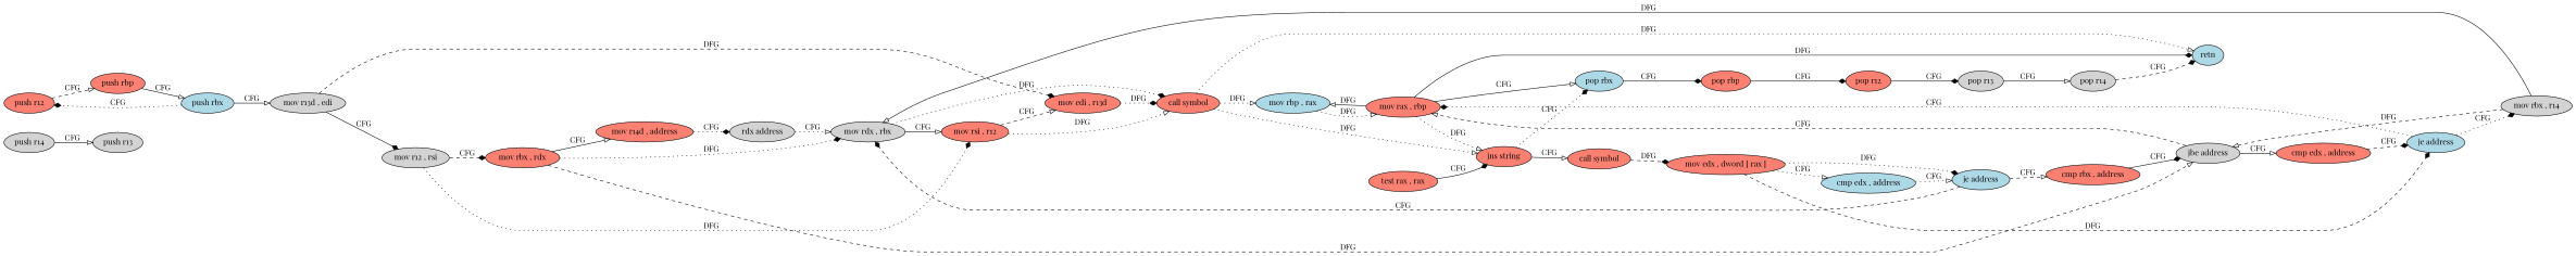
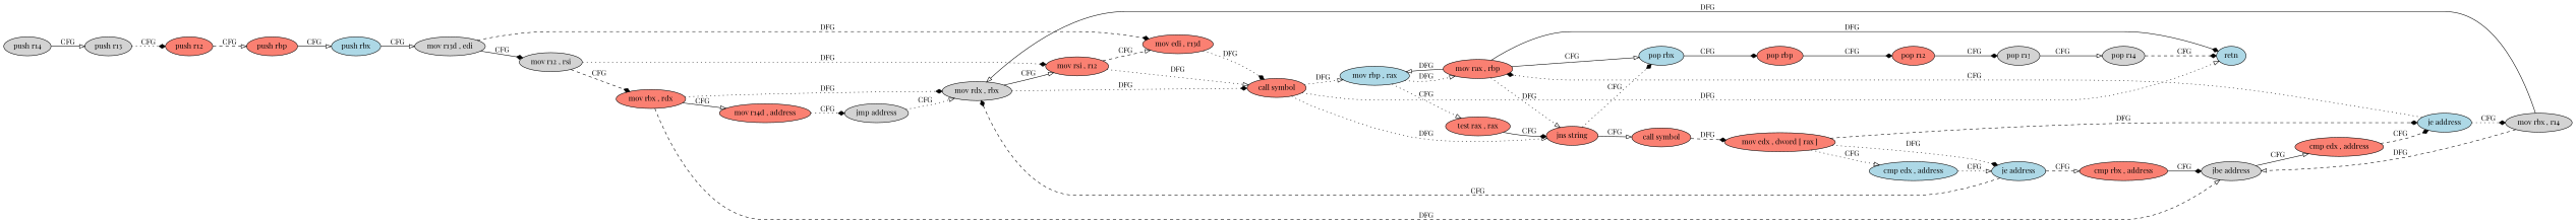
  digraph {
    fontname="Playfair Display"
    rankdir=LR
    node [fillcolor=salmon fontname="Playfair Display" style=filled]
    edge [arrowhead=onormal fontname="Playfair Display" style=dotted]
    n1 [fillcolor=lightgrey label="push r14"]
    n2 [fillcolor=lightgrey label="push r13"]
    n3 [label="push r12"]
    n4 [label="push rbp"]
    n5 [fillcolor=lightblue label="push rbx"]
    n6 [fillcolor=lightgrey label="mov r13d , edi"]
    n7 [fillcolor=lightgrey label="mov r12 , rsi"]
    n8 [label="mov edi , r13d"]
    n9 [label="mov rbx , rdx"]
    n10 [label="mov rsi , r12"]
    n11 [label="call symbol"]
    n12 [label="mov r14d , address"]
    n13 [fillcolor=lightgrey label="mov rdx , rbx"]
    n14 [fillcolor=lightgrey label="jbe address"]
-   n15 [fillcolor=lightgrey label="rdx address"]
+   n15 [fillcolor=lightgrey label="jmp address"]
    n16 [label="mov rax , rbp"]
    n17 [label="cmp edx , address"]
    n18 [fillcolor=lightblue label="mov rbp , rax"]
    n19 [label="jns string"]
    n20 [fillcolor=lightblue label=retn]
    n21 [label="test rax , rax"]
    n22 [fillcolor=lightblue label="pop rbx"]
    n23 [label="call symbol"]
    n24 [label="pop rbp"]
    n25 [label="mov edx , dword [ rax ]"]
    n26 [label="pop r12"]
    n27 [fillcolor=lightblue label="cmp edx , address"]
    n28 [fillcolor=lightblue label="je address"]
    n29 [fillcolor=lightblue label="je address"]
    n30 [fillcolor=lightgrey label="pop r13"]
    n31 [fillcolor=lightgrey label="pop r14"]
    n32 [label="cmp rbx , address"]
    n33 [fillcolor=lightgrey label="mov rbx , r14"]
    n1 -> n2 [label=CFG style=solid]
-   n5 -> n3 [arrowhead=diamond label=CFG]
+   n2 -> n3 [arrowhead=diamond label=CFG]
    n3 -> n4 [label=CFG style=dashed]
    n4 -> n5 [label=CFG style=solid]
    n5 -> n6 [label=CFG style=solid]
    n6 -> n7 [arrowhead=diamond label=CFG style=solid]
    n6 -> n8 [arrowhead=diamond label=DFG style=dashed]
    n7 -> n9 [arrowhead=diamond label=CFG style=dashed]
    n7 -> n10 [arrowhead=diamond label=DFG]
    n8 -> n11 [arrowhead=diamond label=DFG]
    n9 -> n12 [label=CFG style=solid]
    n9 -> n13 [arrowhead=diamond label=DFG]
    n9 -> n14 [label=DFG style=dashed]
    n10 -> n8 [label=CFG style=dashed]
    n10 -> n11 [label=DFG]
    n11 -> n18 [label=DFG]
    n11 -> n19 [label=DFG]
    n11 -> n20 [label=DFG]
    n12 -> n15 [arrowhead=diamond label=CFG]
    n13 -> n10 [label=CFG style=solid]
    n13 -> n11 [arrowhead=diamond label=DFG]
-   n14 -> n16 [label=CFG style=dashed]
    n14 -> n17 [label=CFG style=solid]
    n15 -> n13 [label=CFG]
    n16 -> n18 [label=DFG style=solid]
    n16 -> n19 [label=DFG]
    n16 -> n20 [arrowhead=diamond label=DFG style=solid]
    n16 -> n22 [label=CFG style=solid]
    n17 -> n29 [arrowhead=diamond label=CFG style=dashed]
    n18 -> n16 [label=DFG]
+   n18 -> n21 [label=CFG]
    n19 -> n22 [arrowhead=diamond label=CFG]
    n19 -> n23 [label=CFG style=solid]
    n21 -> n19 [arrowhead=diamond label=CFG style=solid]
    n22 -> n24 [arrowhead=diamond label=CFG style=solid]
    n23 -> n25 [arrowhead=diamond label=DFG style=dashed]
    n24 -> n26 [arrowhead=diamond label=CFG style=solid]
    n25 -> n27 [label=CFG]
    n25 -> n28 [arrowhead=diamond label=DFG]
    n25 -> n29 [arrowhead=diamond label=DFG style=dashed]
    n26 -> n30 [arrowhead=diamond label=CFG style=solid]
    n27 -> n28 [label=CFG]
    n28 -> n13 [arrowhead=diamond label=CFG style=dashed]
    n28 -> n32 [label=CFG style=dashed]
    n29 -> n16 [arrowhead=diamond label=CFG]
    n29 -> n33 [arrowhead=diamond label=CFG]
    n30 -> n31 [label=CFG style=solid]
    n31 -> n20 [arrowhead=diamond label=CFG style=dashed]
    n32 -> n14 [arrowhead=diamond label=CFG style=solid]
    n33 -> n13 [label=DFG style=solid]
    n33 -> n14 [label=DFG style=dashed]
  }
